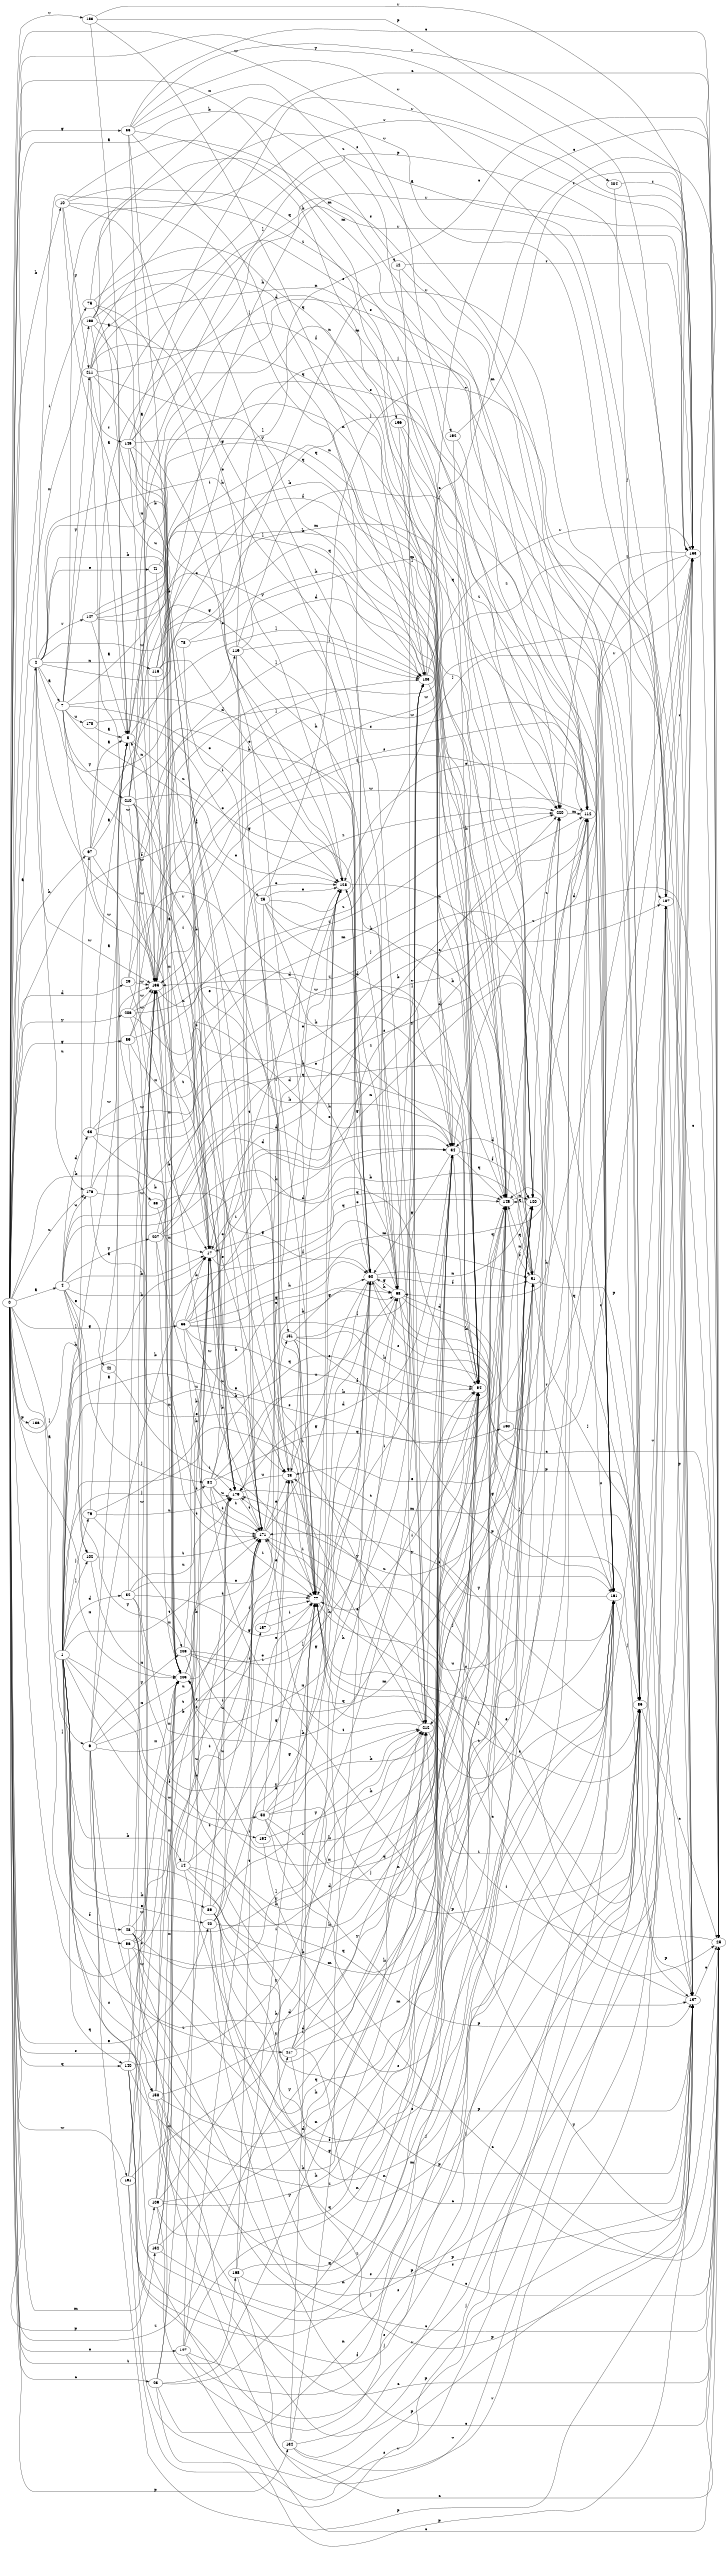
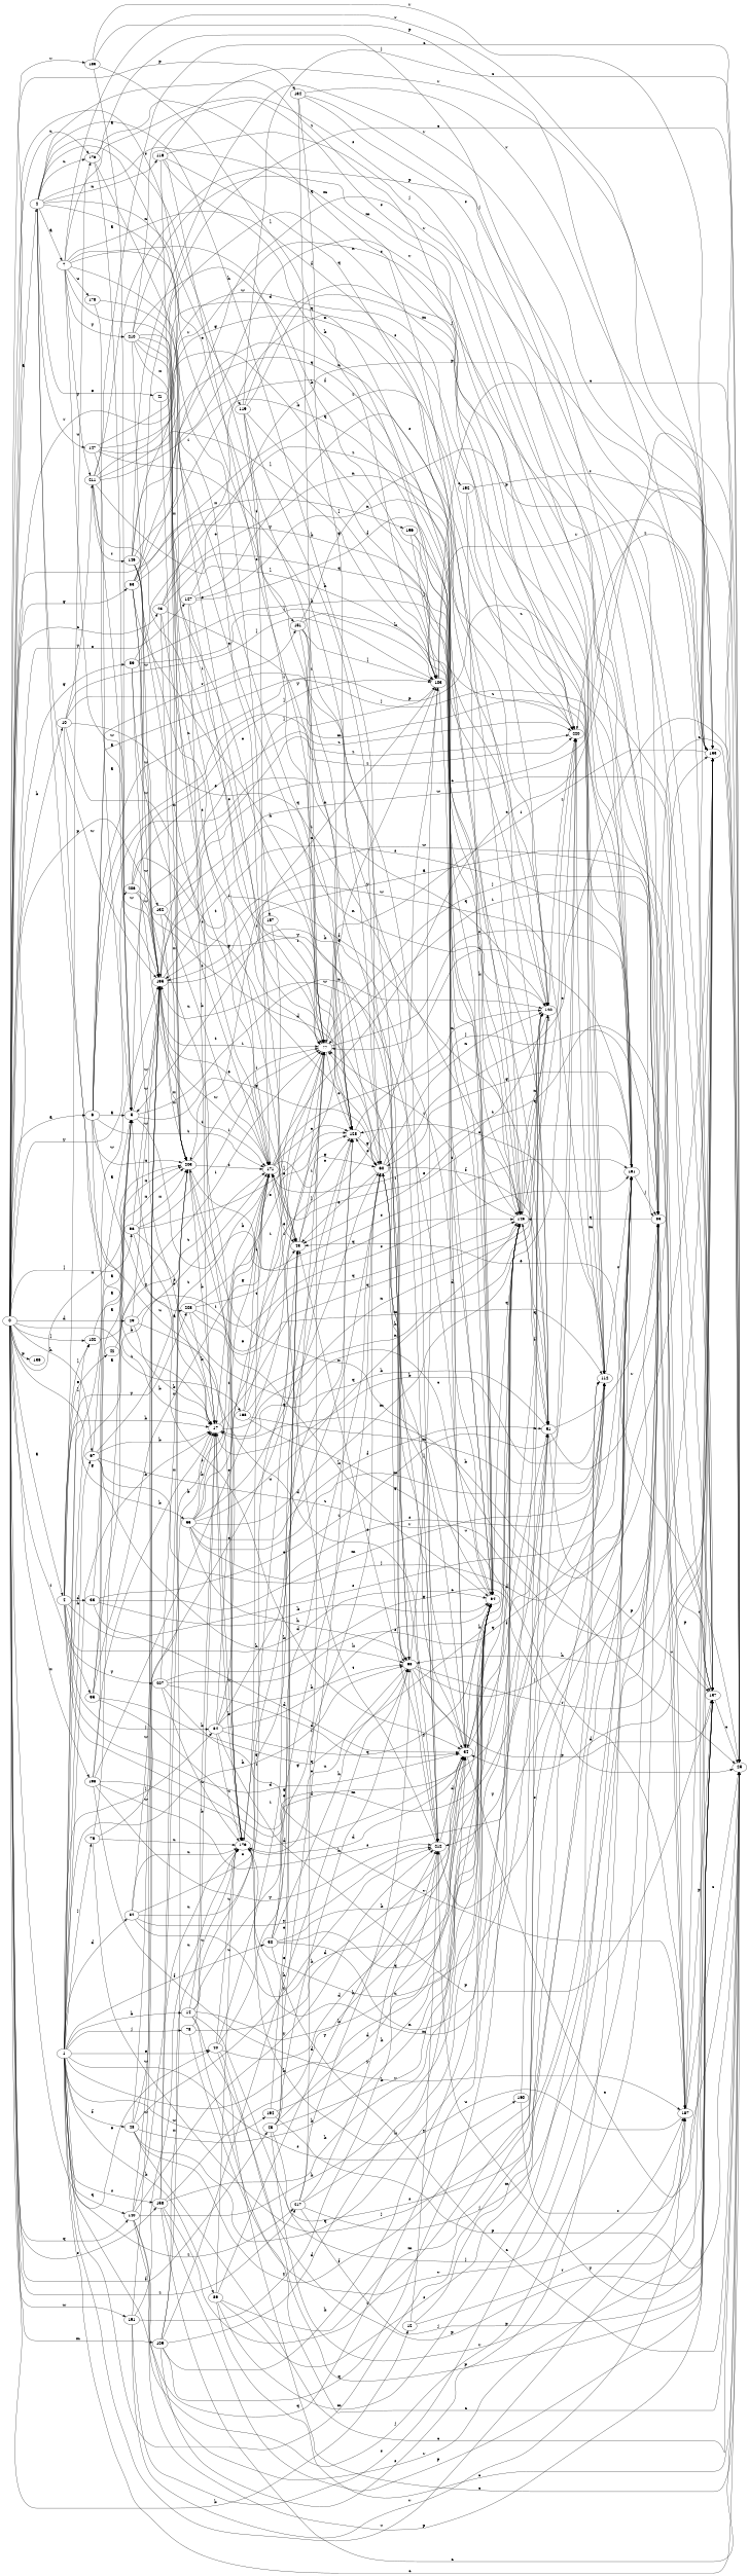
  strict digraph {
    rankdir=LR
    0
    2
    4
    6
    10
    12
    23
    29
    40
    45
    53
    55
    59
    67
-   75
-   88
+   75 [label=95]
    96
    102
    109
    127
    132
    134
    136
    140
    157
    158
    168
    176
    183
    191
    192
    196
    198
    203
-   204
    206
    217
    17
    68
    112
    195
    7
    41
    60
    77
    116
    119
    128
    147
    220
    84
    94
    33
    34
    42
    51
    161
    207
    208
    171
    n61 [label=5]
    85
    120
    137
    151
    145
    211
    103
    179
    153
    212
    25
    187
    43
    1
    14
    32
    48
    50
    78
    79
    89
    160
    194
    146
    178
    210
    0 -> 2 [label=a]
    0 -> 4 [label=a]
    0 -> 6 [label=a]
    0 -> 10 [label=b]
    0 -> 12 [label=b]
    0 -> 23 [label=c]
    0 -> 29 [label=d]
    0 -> 40 [label=e]
    0 -> 45 [label=f]
    0 -> 53 [label=g]
    0 -> 55 [label=g]
    0 -> 59 [label=g]
    0 -> 67 [label=h]
    0 -> 75 [label=i]
-   0 -> 88 [label=k]
    0 -> 96 [label=l]
    0 -> 102 [label=l]
    0 -> 109 [label=m]
    0 -> 127 [label=o]
    0 -> 132 [label=p]
    0 -> 134 [label=p]
    0 -> 136 [label=p]
    0 -> 140 [label=q]
    0 -> 157 [label=s]
    0 -> 158 [label=s]
    0 -> 168 [label=t]
    0 -> 176 [label=u]
    0 -> 183 [label=v]
    0 -> 191 [label=w]
    0 -> 192 [label=w]
    0 -> 196 [label=x]
    0 -> 198 [label=x]
    0 -> 203 [label=x]
-   0 -> 204 [label=y]
    0 -> 206 [label=y]
    0 -> 217 [label=z]
    2 -> 176 [label=u]
    2 -> 17 [label=b]
    2 -> 68 [label=h]
    2 -> 112 [label=m]
    2 -> 195 [label=w]
    2 -> 7 [label=a]
    2 -> 41 [label=e]
    2 -> 60 [label=g]
    2 -> 77 [label=i]
    2 -> 116 [label=n]
    2 -> 119 [label=n]
    2 -> 128 [label=o]
    2 -> 147 [label=r]
    2 -> 220 [label=z]
    4 -> 102 [label=l]
    4 -> 176 [label=u]
    4 -> 17 [label=b]
    4 -> 84 [label=j]
    4 -> 94 [label=k]
    4 -> 33 [label=d]
    4 -> 34 [label=d]
    4 -> 42 [label=e]
    4 -> 51 [label=f]
+   4 -> 161 [label=s]
    4 -> 207 [label=y]
    4 -> 208 [label=y]
    6 -> 203 [label=x]
    6 -> 17 [label=b]
    6 -> 220 [label=z]
    6 -> 208 [label=y]
    6 -> 171 [label=t]
    6 -> n61 [label=a]
    6 -> 85 [label=j]
    6 -> 120 [label=n]
    6 -> 137 [label=p]
    6 -> 151 [label=r]
    10 -> 112 [label=m]
    10 -> 60 [label=g]
    10 -> 145 [label=q]
    10 -> 211 [label=y]
    10 -> 103 [label=l]
    10 -> 179 [label=u]
    12 -> 112 [label=m]
    12 -> 153 [label=r]
    12 -> 212 [label=y]
    23 -> 203 [label=x]
    23 -> 161 [label=s]
    23 -> 171 [label=t]
    23 -> 120 [label=n]
    23 -> 145 [label=q]
    23 -> 212 [label=y]
    29 -> 17 [label=b]
    29 -> 195 [label=w]
    29 -> 34 [label=d]
    29 -> 161 [label=s]
    40 -> 60 [label=g]
    40 -> 77 [label=i]
    40 -> 34 [label=d]
    40 -> 137 [label=p]
    40 -> 179 [label=u]
    40 -> 25 [label=c]
    45 -> 68 [label=h]
    45 -> 128 [label=o]
    45 -> 94 [label=k]
    45 -> 34 [label=d]
    45 -> 85 [label=j]
    45 -> 187 [label=v]
    45 -> 43 [label=e]
    53 -> 17 [label=b]
    53 -> 68 [label=h]
-   53 -> 195 [label=a]
+   53 -> 195 [label=w]
    53 -> 220 [label=z]
    53 -> 94 [label=k]
    53 -> 153 [label=r]
    53 -> 25 [label=c]
    53 -> 187 [label=v]
    55 -> 17 [label=b]
    55 -> 68 [label=h]
    55 -> 112 [label=m]
    55 -> 60 [label=g]
-   55 -> 220 [label=z]
+   55 -> 220 [label=m]
    55 -> 51 [label=f]
    55 -> 161 [label=s]
    55 -> 171 [label=t]
    55 -> 145 [label=q]
    55 -> 43 [label=e]
    59 -> 195 [label=w]
    59 -> 220 [label=z]
    59 -> 94 [label=k]
    59 -> 171 [label=t]
    59 -> 103 [label=l]
    67 -> 17 [label=b]
    67 -> 68 [label=h]
    67 -> 171 [label=t]
    67 -> n61 [label=a]
    67 -> 85 [label=j]
    67 -> 153 [label=r]
    75 -> 203 [label=x]
    75 -> 112 [label=m]
    75 -> 77 [label=i]
    75 -> n61 [label=a]
    75 -> 145 [label=q]
-   88 -> 203 [label=x]
-   88 -> 60 [label=g]
    96 -> 203 [label=x]
    96 -> 195 [label=w]
    96 -> 77 [label=i]
    96 -> 34 [label=d]
    96 -> 103 [label=l]
    96 -> 25 [label=c]
    102 -> 203 [label=x]
    102 -> 171 [label=t]
    109 -> 203 [label=x]
    109 -> 68 [label=h]
    109 -> 94 [label=k]
    109 -> 34 [label=d]
    109 -> 161 [label=s]
    109 -> 145 [label=q]
    109 -> 179 [label=u]
    127 -> 17 [label=b]
    127 -> 77 [label=i]
    127 -> 51 [label=f]
    127 -> 161 [label=s]
    127 -> 120 [label=n]
    127 -> 137 [label=p]
    132 -> 203 [label=x]
    132 -> 171 [label=t]
    132 -> 120 [label=n]
    132 -> 212 [label=y]
    134 -> 60 [label=g]
    134 -> 77 [label=i]
    134 -> 161 [label=s]
    134 -> 85 [label=j]
    134 -> 153 [label=r]
    140 -> 195 [label=w]
    140 -> 94 [label=k]
    140 -> 85 [label=j]
    140 -> 137 [label=p]
+   140 -> 179 [label=u]
    140 -> 153 [label=r]
    140 -> 212 [label=y]
    157 -> 77 [label=i]
    157 -> 43 [label=e]
    158 -> 203 [label=x]
    158 -> 17 [label=b]
    158 -> 220 [label=z]
    158 -> 94 [label=k]
    158 -> 34 [label=d]
    158 -> 137 [label=p]
    158 -> 25 [label=c]
    168 -> 112 [label=m]
    168 -> 77 [label=i]
    168 -> 171 [label=t]
    168 -> 120 [label=n]
    168 -> 187 [label=v]
    176 -> n61 [label=a]
    176 -> 85 [label=j]
    176 -> 145 [label=q]
    176 -> 43 [label=e]
    183 -> n61 [label=a]
    183 -> 137 [label=p]
    183 -> 103 [label=l]
    183 -> 153 [label=r]
    191 -> 195 [label=w]
    191 -> 161 [label=s]
    191 -> 179 [label=u]
    191 -> 212 [label=y]
    191 -> 187 [label=v]
    192 -> 220 [label=z]
    192 -> 94 [label=k]
    192 -> 153 [label=r]
    196 -> 220 [label=z]
    196 -> 145 [label=q]
    196 -> 103 [label=l]
    198 -> 17 [label=b]
    198 -> 128 [label=o]
    198 -> 34 [label=d]
    198 -> 161 [label=s]
    198 -> n61 [label=a]
    198 -> 212 [label=y]
    198 -> 187 [label=v]
    203 -> 17 [label=b]
    203 -> 77 [label=i]
    203 -> 94 [label=k]
    203 -> 171 [label=t]
    203 -> 145 [label=q]
-   204 -> 85 [label=j]
-   204 -> 153 [label=r]
    206 -> 195 [label=w]
    206 -> 220 [label=z]
    206 -> 34 [label=d]
-   206 -> 51 [label=z]
+   206 -> 51 [label=f]
    206 -> 171 [label=t]
    206 -> 103 [label=l]
    217 -> 68 [label=h]
    217 -> 77 [label=i]
    217 -> 94 [label=k]
    217 -> 85 [label=j]
    217 -> 137 [label=p]
    217 -> 212 [label=y]
    17 -> n61 [label=a]
    17 -> 120 [label=n]
    17 -> 145 [label=q]
    17 -> 179 [label=u]
    68 -> 60 [label=g]
    68 -> 85 [label=j]
    68 -> 137 [label=p]
    68 -> 103 [label=l]
    68 -> 179 [label=u]
    68 -> 153 [label=r]
    68 -> 212 [label=y]
    112 -> 17 [label=b]
    112 -> 195 [label=w]
    112 -> 128 [label=o]
    112 -> 161 [label=s]
    195 -> 203 [label=x]
    195 -> 77 [label=i]
    195 -> 220 [label=z]
    195 -> 94 [label=k]
    195 -> 161 [label=s]
    195 -> 25 [label=c]
    195 -> 43 [label=e]
    7 -> 195 [label=w]
    7 -> 77 [label=i]
    7 -> 128 [label=o]
-   7 -> 60 [label=d]
+   7 -> 34 [label=d]
    7 -> 51 [label=f]
    7 -> 161 [label=s]
    7 -> 151 [label=r]
    7 -> 211 [label=y]
    7 -> 153 [label=r]
    7 -> 178 [label=u]
    7 -> 210 [label=y]
    41 -> 203 [label=x]
    41 -> 120 [label=n]
    60 -> 68 [label=h]
    60 -> 128 [label=o]
    60 -> 51 [label=f]
    60 -> 120 [label=n]
    60 -> 25 [label=c]
    60 -> 43 [label=e]
    77 -> 128 [label=o]
    77 -> 161 [label=s]
    77 -> 85 [label=j]
    116 -> 203 [label=x]
    116 -> 128 [label=o]
    116 -> 94 [label=k]
    116 -> 85 [label=j]
    116 -> 145 [label=q]
    116 -> 153 [label=r]
    119 -> 68 [label=h]
    119 -> 112 [label=m]
    119 -> 77 [label=i]
    119 -> 171 [label=t]
    119 -> 85 [label=j]
    119 -> 103 [label=l]
    119 -> 25 [label=c]
    128 -> 60 [label=g]
    128 -> 120 [label=n]
    147 -> 94 [label=k]
    147 -> n61 [label=a]
    147 -> 145 [label=q]
    147 -> 103 [label=l]
    147 -> 212 [label=y]
    220 -> 112 [label=m]
    84 -> 68 [label=h]
    84 -> 77 [label=i]
    84 -> 128 [label=o]
    84 -> 94 [label=k]
-   84 -> 171 [label=t]
+   84 -> 171 [label=g]
    84 -> 137 [label=p]
    84 -> 145 [label=q]
    84 -> 179 [label=u]
    94 -> 203 [label=x]
    94 -> 195 [label=w]
    94 -> 145 [label=q]
    33 -> 112 [label=m]
    33 -> 220 [label=z]
    33 -> 94 [label=k]
    33 -> 34 [label=d]
    33 -> n61 [label=a]
    34 -> 60 [label=g]
    34 -> 77 [label=i]
    34 -> 94 [label=k]
    34 -> 51 [label=f]
    34 -> 145 [label=q]
+   34 -> 25 [label=c]
    42 -> 77 [label=i]
    51 -> 17 [label=b]
    51 -> 85 [label=j]
    51 -> 137 [label=p]
    51 -> 145 [label=q]
    51 -> 179 [label=u]
    51 -> 153 [label=r]
    51 -> 212 [label=y]
    161 -> 60 [label=g]
    161 -> 77 [label=i]
    161 -> 171 [label=t]
    161 -> 85 [label=j]
    207 -> 203 [label=x]
    207 -> 34 [label=d]
    207 -> 161 [label=s]
    207 -> 179 [label=u]
    207 -> 25 [label=c]
    207 -> 187 [label=v]
    208 -> 17 [label=b]
    208 -> 112 [label=m]
    208 -> 128 [label=o]
    208 -> 145 [label=q]
    208 -> 103 [label=l]
    171 -> 17 [label=b]
    171 -> 195 [label=w]
    171 -> 60 [label=g]
    171 -> 128 [label=o]
    171 -> 85 [label=j]
    171 -> 25 [label=c]
    171 -> 43 [label=e]
    n61 -> 195 [label=w]
    n61 -> 60 [label=g]
    n61 -> 161 [label=s]
    n61 -> 120 [label=n]
    n61 -> 103 [label=l]
    85 -> 77 [label=i]
    85 -> 137 [label=p]
    85 -> 145 [label=q]
    85 -> 25 [label=c]
    85 -> 187 [label=v]
    120 -> 220 [label=z]
    120 -> 34 [label=d]
    120 -> 145 [label=q]
    120 -> 43 [label=e]
    137 -> 195 [label=w]
    137 -> 171 [label=t]
    137 -> n61 [label=a]
    137 -> 25 [label=c]
    151 -> 60 [label=g]
    151 -> 77 [label=i]
    151 -> 94 [label=k]
    151 -> 137 [label=p]
    151 -> 103 [label=l]
    151 -> 212 [label=y]
    145 -> 77 [label=i]
    145 -> 220 [label=z]
    145 -> 51 [label=f]
    145 -> 120 [label=n]
    211 -> 195 [label=w]
    211 -> 128 [label=o]
    211 -> 51 [label=f]
    211 -> 120 [label=n]
    211 -> 137 [label=p]
    211 -> 145 [label=q]
    211 -> 103 [label=l]
    211 -> 25 [label=c]
    211 -> 146 [label=r]
    103 -> 203 [label=x]
    103 -> 34 [label=d]
    103 -> 153 [label=r]
    103 -> 25 [label=c]
    179 -> 17 [label=b]
    179 -> 112 [label=m]
    179 -> 34 [label=d]
    179 -> 171 [label=t]
    153 -> 17 [label=b]
    153 -> 68 [label=h]
    153 -> 77 [label=i]
    153 -> 220 [label=z]
    153 -> 34 [label=d]
    212 -> 34 [label=d]
    212 -> 161 [label=s]
    212 -> 171 [label=t]
    212 -> 43 [label=e]
    25 -> 212 [label=y]
    25 -> 43 [label=e]
    187 -> 195 [label=w]
    187 -> 137 [label=p]
    187 -> 179 [label=u]
    187 -> 153 [label=r]
    187 -> 25 [label=c]
    43 -> 77 [label=i]
    43 -> 128 [label=o]
    43 -> 179 [label=u]
    1 -> 40 [label=e]
    1 -> 67 [label=h]
    1 -> 102 [label=l]
    1 -> 140 [label=q]
    1 -> 158 [label=s]
    1 -> 217 [label=z]
    1 -> 17 [label=b]
    1 -> 68 [label=h]
    1 -> 112 [label=m]
    1 -> 195 [label=w]
    1 -> 84 [label=j]
    1 -> 94 [label=k]
    1 -> 171 [label=t]
    1 -> 145 [label=q]
    1 -> 25 [label=c]
-   1 -> 187 [label=t]
+   1 -> 187 [label=v]
    1 -> 14 [label=b]
    1 -> 32 [label=d]
    1 -> 48 [label=f]
    1 -> 50 [label=f]
+   1 -> 78 [label=j]
    1 -> 79 [label=j]
    1 -> 89 [label=k]
    1 -> 160 [label=s]
    1 -> 194 [label=w]
    14 -> 17 [label=b]
    14 -> 60 [label=g]
    14 -> 77 [label=i]
    14 -> 94 [label=k]
    14 -> 161 [label=s]
    14 -> 137 [label=p]
    14 -> 25 [label=c]
    32 -> 195 [label=w]
    32 -> 60 [label=g]
    32 -> 128 [label=o]
    32 -> 94 [label=k]
    32 -> 179 [label=u]
    32 -> 212 [label=y]
    48 -> 195 [label=w]
    48 -> 94 [label=k]
    48 -> 51 [label=f]
    48 -> 171 [label=t]
-   48 -> 137 [label=p]
    48 -> 145 [label=q]
    48 -> 212 [label=y]
    48 -> 25 [label=c]
    50 -> 68 [label=h]
-   50 -> 60 [label=g]
+   50 -> 60 [label=z]
    50 -> 94 [label=k]
    50 -> 120 [label=n]
-   50 -> 137 [label=p]
    50 -> 145 [label=q]
    50 -> 25 [label=c]
    50 -> 43 [label=e]
    78 -> 17 [label=b]
    78 -> 34 [label=d]
    78 -> 187 [label=v]
    79 -> 128 [label=o]
    79 -> n61 [label=a]
    79 -> 85 [label=j]
    79 -> 179 [label=u]
    89 -> 112 [label=m]
    89 -> 161 [label=s]
    89 -> 85 [label=j]
    89 -> 179 [label=u]
    89 -> 212 [label=y]
    89 -> 25 [label=c]
    160 -> 120 [label=n]
    160 -> 153 [label=r]
    194 -> 94 [label=k]
    194 -> 137 [label=p]
    194 -> 43 [label=e]
    146 -> 195 [label=w]
    146 -> 77 [label=i]
    146 -> 161 [label=s]
    146 -> 171 [label=t]
    146 -> 120 [label=n]
    146 -> 145 [label=q]
    146 -> 179 [label=u]
    146 -> 153 [label=r]
    178 -> 128 [label=o]
    178 -> n61 [label=a]
    210 -> 203 [label=x]
    210 -> 112 [label=m]
    210 -> 195 [label=w]
    210 -> 128 [label=o]
    210 -> 94 [label=k]
    210 -> 161 [label=s]
    210 -> 171 [label=t]
    210 -> 179 [label=u]
    210 -> 43 [label=e]
  }
